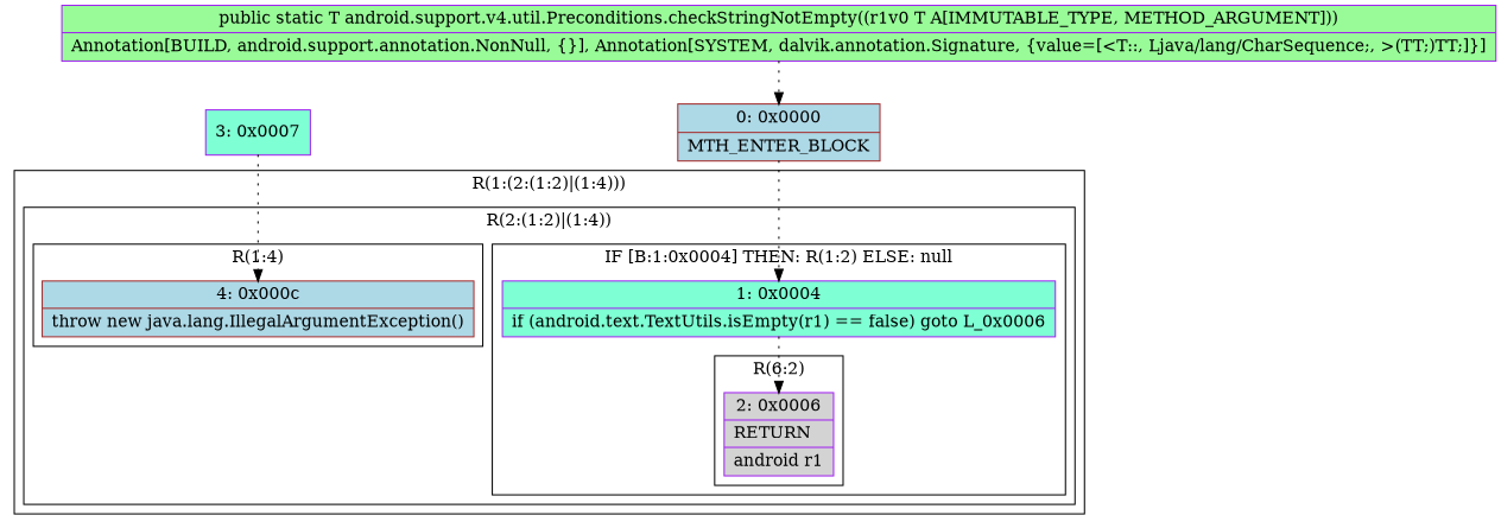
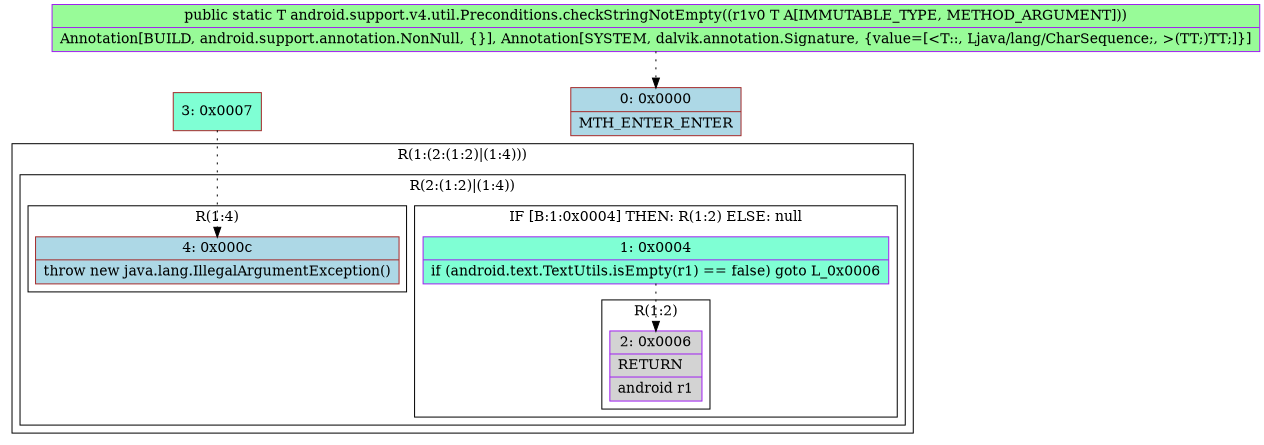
  digraph {
    node [color=purple fillcolor=aquamarine shape=record style=filled]
    edge [style=dotted]
    n1 [fillcolor=lightgrey label="{2\:\ 0x0006|RETURN\l|android r1\l}"]
    n2 [label="{1\:\ 0x0004|if (android.text.TextUtils.isEmpty(r1) == false) goto L_0x0006\l}"]
    n3 [color=brown fillcolor=lightblue label="{4\:\ 0x000c|throw new java.lang.IllegalArgumentException()\l}"]
-   n4 [label="{3\:\ 0x0007}"]
-   n5 [color=brown fillcolor=lightblue label="{0\:\ 0x0000|MTH_ENTER_BLOCK\l}"]
+   n4 [color=brown label="{3\:\ 0x0007}"]
+   n5 [color=brown fillcolor=lightblue label="{0\:\ 0x0000|MTH_ENTER_ENTER\l}"]
    n6 [fillcolor=palegreen label="{public static T android.support.v4.util.Preconditions.checkStringNotEmpty((r1v0 T A[IMMUTABLE_TYPE, METHOD_ARGUMENT]))  | Annotation[BUILD, android.support.annotation.NonNull, \{\}], Annotation[SYSTEM, dalvik.annotation.Signature, \{value=[\<T::, Ljava\/lang\/CharSequence;, \>(TT;)TT;]\}]\l}"]
    subgraph cluster_1 {
      label="R(1:(2:(1:2)|(1:4)))"
      subgraph cluster_2 {
        label="R(2:(1:2)|(1:4))"
        subgraph cluster_3 {
          label="IF [B:1:0x0004] THEN: R(1:2) ELSE: null"
          n2
          subgraph cluster_4 {
-           label="R(6:2)"
+           label="R(1:2)"
            n1
          }
        }
        subgraph cluster_5 {
          label="R(1:4)"
          n3
        }
      }
    }
    n2 -> n1
    n4 -> n3
-   n5 -> n2
    n6 -> n5
  }
